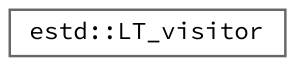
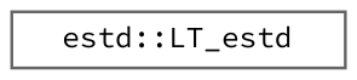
  digraph {
    rankdir=LR
    fontname="Source Code Pro"
-   n1 [color=grey40 fillcolor=white fontname="Source Code Pro" fontsize=10 height=0.2 label="estd::LT_visitor" shape=box style=filled width=0.4]
+   n1 [color=grey40 fillcolor=white fontname="Source Code Pro" fontsize=10 height=0.2 label="estd::LT_estd" shape=box style=filled width=0.4]
  }
